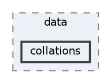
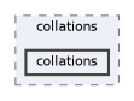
  digraph {
    compound=true
    n1 [color=grey25 fillcolor="#edf0f7" fontname=Helvetica fontsize=10 height=0.2 label=collations shape=box style="filled,bold" width=0.4]
    subgraph cluster_1 {
      bgcolor="#edf0f7"
      fontname=Helvetica
      fontsize=10
-     label=data
+     label=collations
      pencolor=grey50
      style="filled,dashed"
      n1
    }
  }
